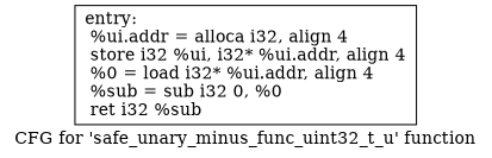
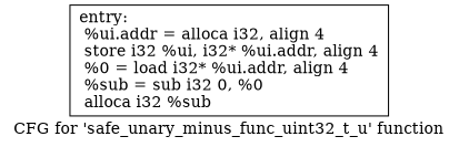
  digraph {
    label="CFG for 'safe_unary_minus_func_uint32_t_u' function"
-   n1 [label="{entry:\l  %ui.addr = alloca i32, align 4\l  store i32 %ui, i32* %ui.addr, align 4\l  %0 = load i32* %ui.addr, align 4\l  %sub = sub i32 0, %0\l  ret i32 %sub\l}" shape=record style=filled fillcolor=white]
+   n1 [label="{entry:\l  %ui.addr = alloca i32, align 4\l  store i32 %ui, i32* %ui.addr, align 4\l  %0 = load i32* %ui.addr, align 4\l  %sub = sub i32 0, %0\l  alloca i32 %sub\l}" shape=record style=filled fillcolor=white]
  }
